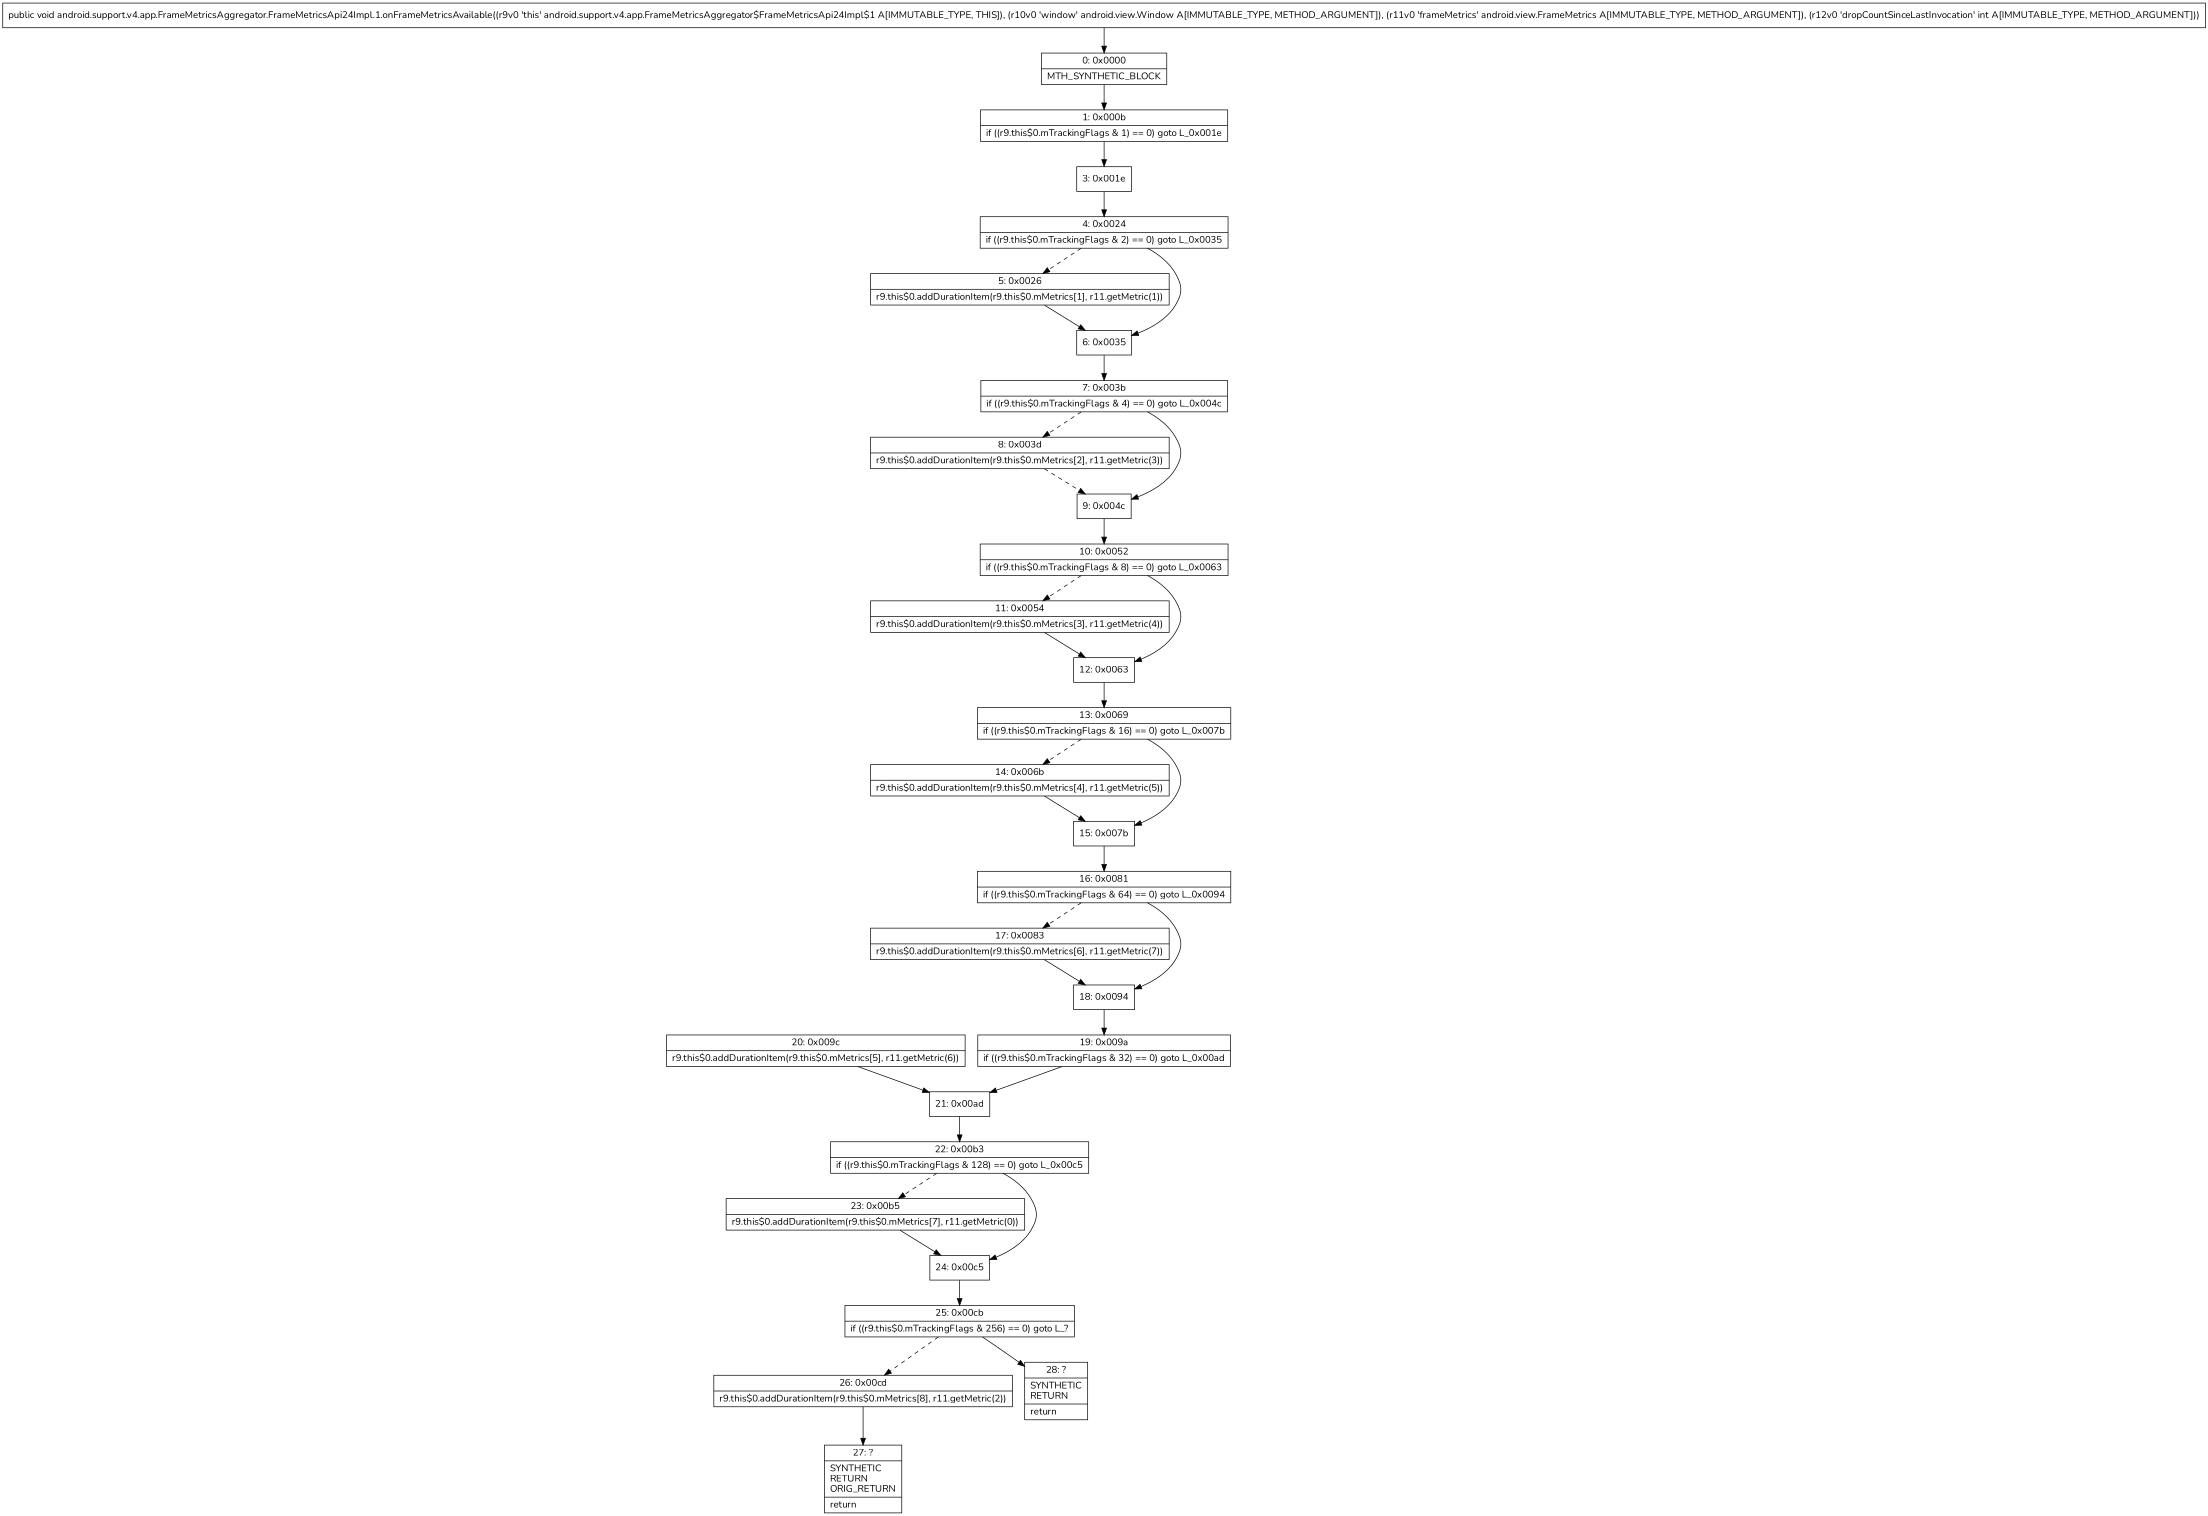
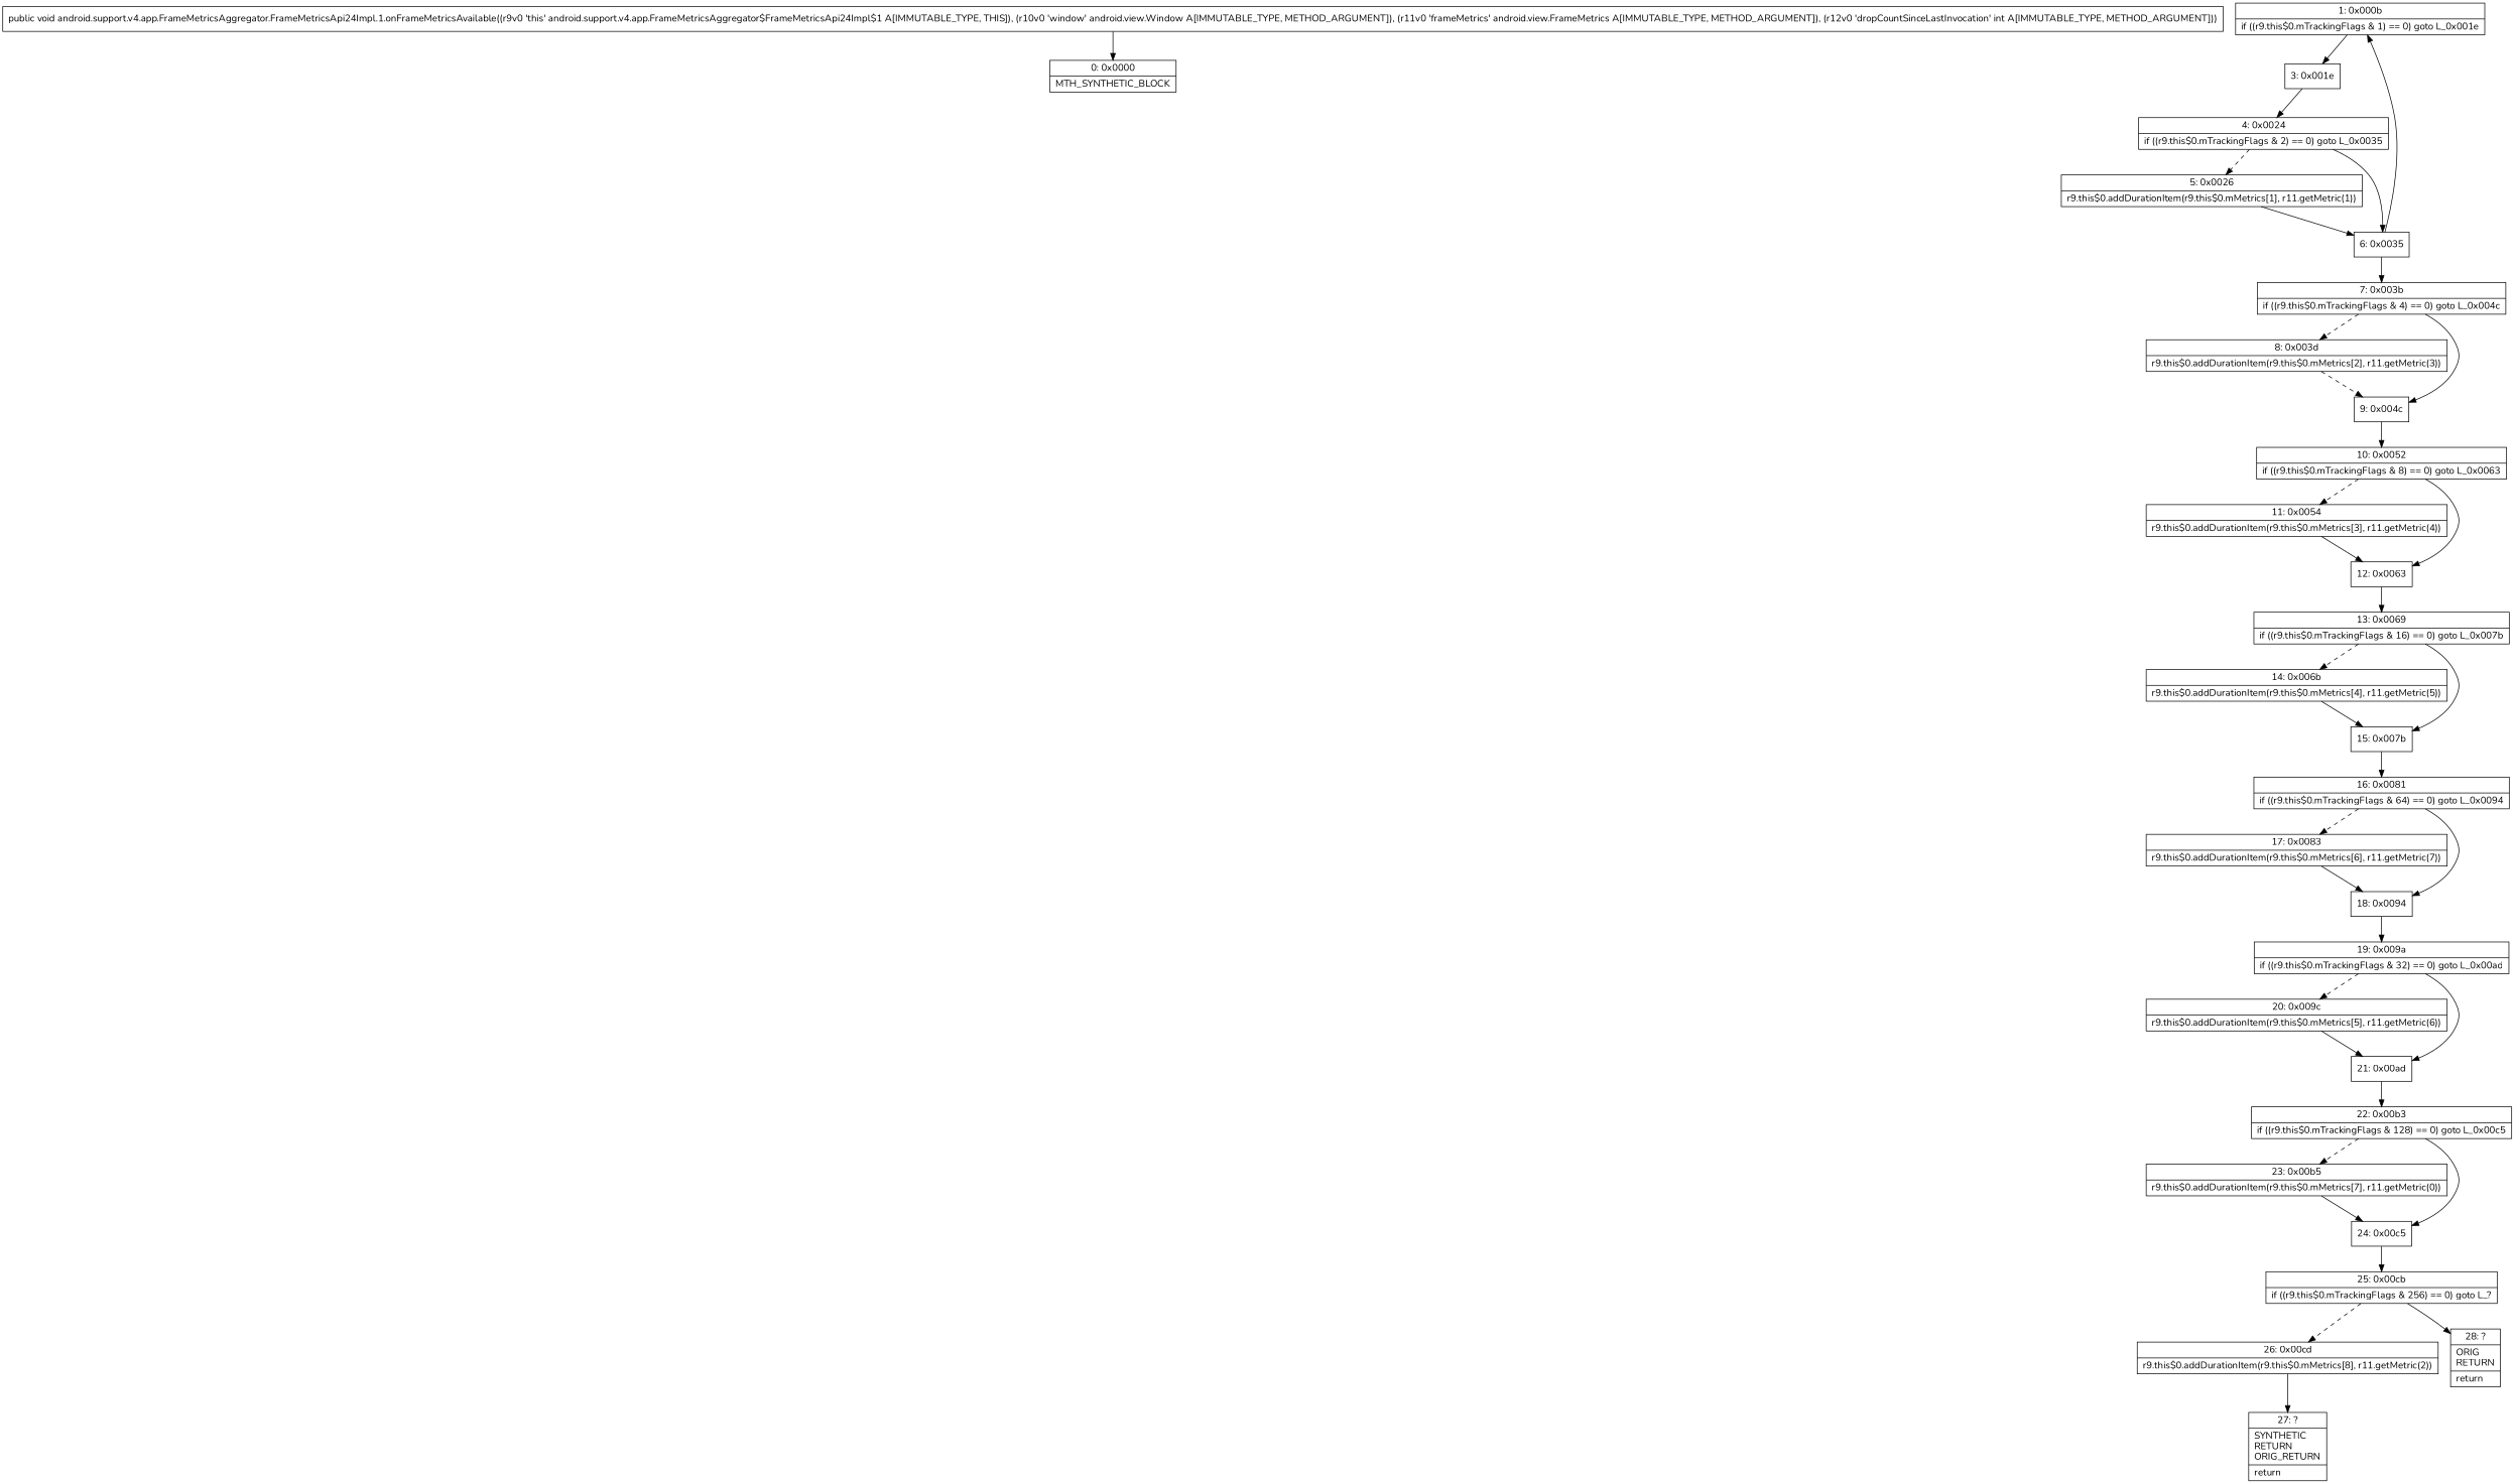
  digraph {
    fontname=Nunito
    node [fontname=Nunito shape=record]
    edge [fontname=Nunito]
    n1 [label="{0\:\ 0x0000|MTH_SYNTHETIC_BLOCK\l}"]
    n2 [label="{1\:\ 0x000b|if ((r9.this$0.mTrackingFlags & 1) == 0) goto L_0x001e\l}"]
    n3 [label="{3\:\ 0x001e}"]
    n4 [label="{4\:\ 0x0024|if ((r9.this$0.mTrackingFlags & 2) == 0) goto L_0x0035\l}"]
    n5 [label="{5\:\ 0x0026|r9.this$0.addDurationItem(r9.this$0.mMetrics[1], r11.getMetric(1))\l}"]
    n6 [label="{6\:\ 0x0035}"]
    n7 [label="{7\:\ 0x003b|if ((r9.this$0.mTrackingFlags & 4) == 0) goto L_0x004c\l}"]
    n8 [label="{8\:\ 0x003d|r9.this$0.addDurationItem(r9.this$0.mMetrics[2], r11.getMetric(3))\l}"]
    n9 [label="{9\:\ 0x004c}"]
    n10 [label="{10\:\ 0x0052|if ((r9.this$0.mTrackingFlags & 8) == 0) goto L_0x0063\l}"]
    n11 [label="{11\:\ 0x0054|r9.this$0.addDurationItem(r9.this$0.mMetrics[3], r11.getMetric(4))\l}"]
    n12 [label="{12\:\ 0x0063}"]
    n13 [label="{13\:\ 0x0069|if ((r9.this$0.mTrackingFlags & 16) == 0) goto L_0x007b\l}"]
    n14 [label="{14\:\ 0x006b|r9.this$0.addDurationItem(r9.this$0.mMetrics[4], r11.getMetric(5))\l}"]
    n15 [label="{15\:\ 0x007b}"]
    n16 [label="{16\:\ 0x0081|if ((r9.this$0.mTrackingFlags & 64) == 0) goto L_0x0094\l}"]
    n17 [label="{17\:\ 0x0083|r9.this$0.addDurationItem(r9.this$0.mMetrics[6], r11.getMetric(7))\l}"]
    n18 [label="{18\:\ 0x0094}"]
    n19 [label="{19\:\ 0x009a|if ((r9.this$0.mTrackingFlags & 32) == 0) goto L_0x00ad\l}"]
    n20 [label="{20\:\ 0x009c|r9.this$0.addDurationItem(r9.this$0.mMetrics[5], r11.getMetric(6))\l}"]
    n21 [label="{21\:\ 0x00ad}"]
    n22 [label="{22\:\ 0x00b3|if ((r9.this$0.mTrackingFlags & 128) == 0) goto L_0x00c5\l}"]
    n23 [label="{23\:\ 0x00b5|r9.this$0.addDurationItem(r9.this$0.mMetrics[7], r11.getMetric(0))\l}"]
    n24 [label="{24\:\ 0x00c5}"]
    n25 [label="{25\:\ 0x00cb|if ((r9.this$0.mTrackingFlags & 256) == 0) goto L_?\l}"]
    n26 [label="{26\:\ 0x00cd|r9.this$0.addDurationItem(r9.this$0.mMetrics[8], r11.getMetric(2))\l}"]
-   n27 [label="{28\:\ ?|SYNTHETIC\lRETURN\l|return\l}"]
+   n27 [label="{28\:\ ?|ORIG\lRETURN\l|return\l}"]
    n28 [label="{27\:\ ?|SYNTHETIC\lRETURN\lORIG_RETURN\l|return\l}"]
    n29 [label="{public void android.support.v4.app.FrameMetricsAggregator.FrameMetricsApi24Impl.1.onFrameMetricsAvailable((r9v0 'this' android.support.v4.app.FrameMetricsAggregator$FrameMetricsApi24Impl$1 A[IMMUTABLE_TYPE, THIS]), (r10v0 'window' android.view.Window A[IMMUTABLE_TYPE, METHOD_ARGUMENT]), (r11v0 'frameMetrics' android.view.FrameMetrics A[IMMUTABLE_TYPE, METHOD_ARGUMENT]), (r12v0 'dropCountSinceLastInvocation' int A[IMMUTABLE_TYPE, METHOD_ARGUMENT])) }"]
-   n1 -> n2
+   n6 -> n2
    n2 -> n3
    n3 -> n4
    n4 -> n5 [style=dashed]
    n4 -> n6
    n5 -> n6
    n6 -> n7
    n7 -> n8 [style=dashed]
    n7 -> n9
    n8 -> n9 [style=dashed]
    n9 -> n10
    n10 -> n11 [style=dashed]
    n10 -> n12
    n11 -> n12
    n12 -> n13
    n13 -> n14 [style=dashed]
    n13 -> n15
    n14 -> n15
    n15 -> n16
    n16 -> n17 [style=dashed]
    n16 -> n18
    n17 -> n18
    n18 -> n19
+   n19 -> n20 [style=dashed]
    n19 -> n21
    n20 -> n21
    n21 -> n22
    n22 -> n23 [style=dashed]
    n22 -> n24
    n23 -> n24
    n24 -> n25
    n25 -> n26 [style=dashed]
    n25 -> n27
    n26 -> n28
    n29 -> n1
  }
